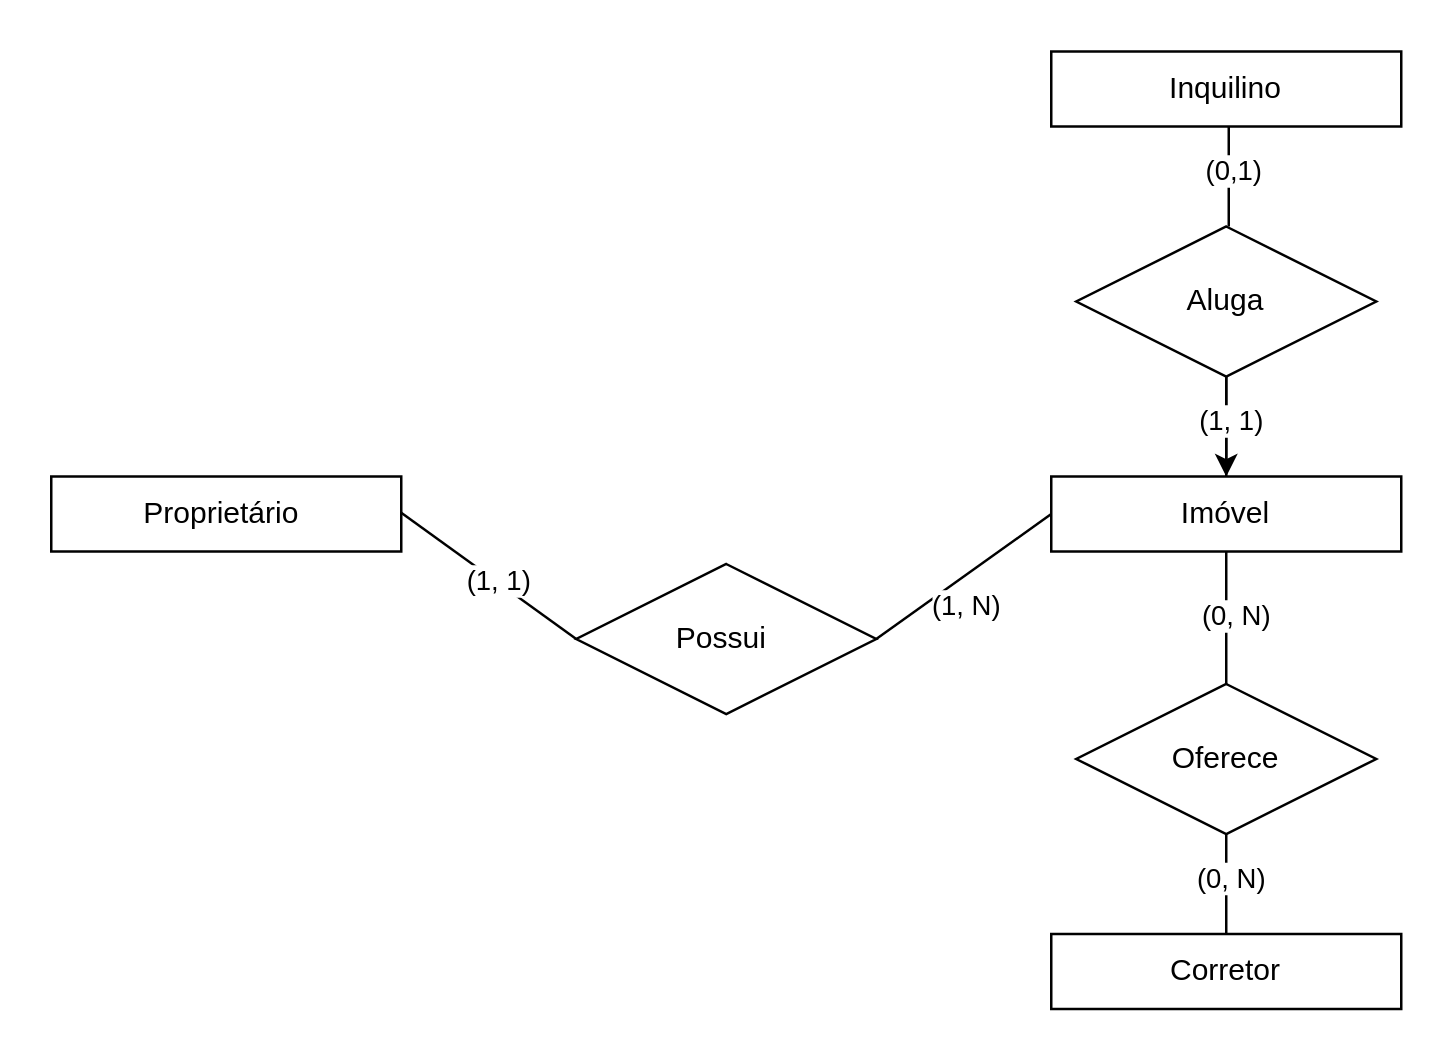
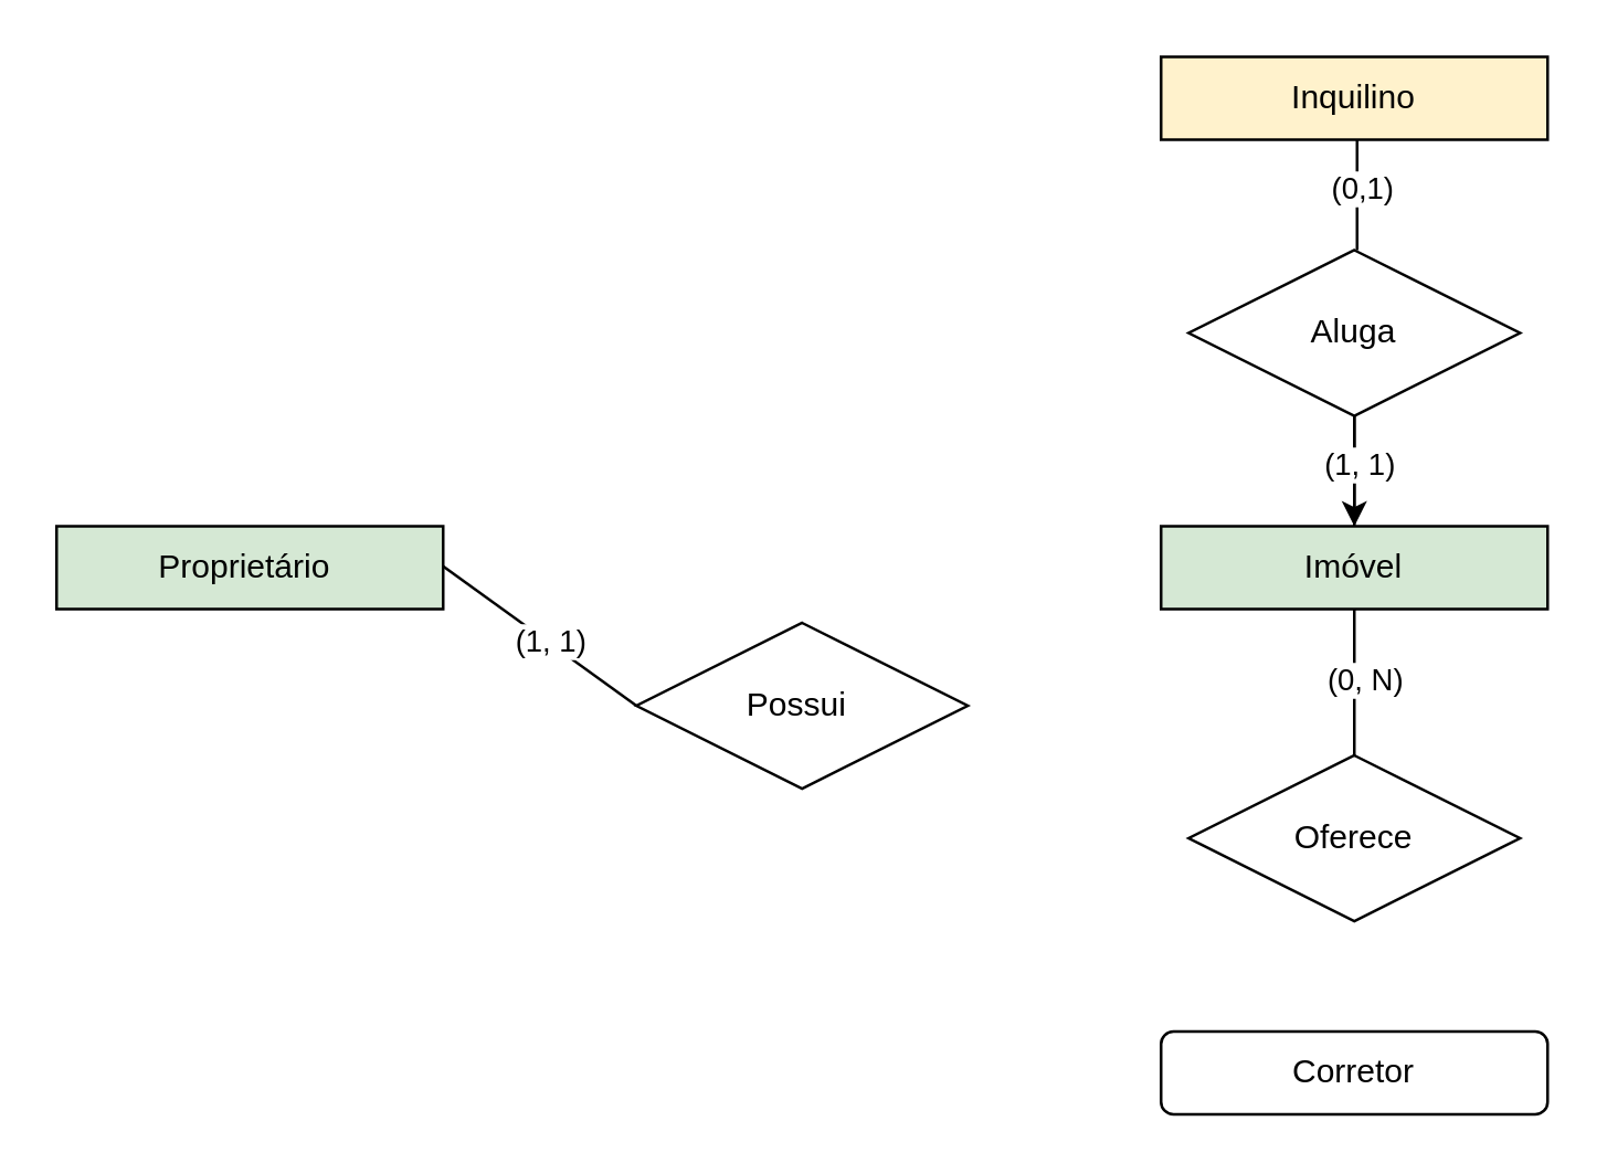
  <mxCell id="0" />
  <mxCell id="1" parent="0" />
- <mxCell id="2" value="Proprietário&amp;nbsp;" style="whiteSpace=wrap;html=1;align=center;" vertex="1" parent="1"><mxGeometry x="20" y="190" width="140" height="30" as="geometry" /></mxCell>
+ <mxCell id="2" value="Proprietário&amp;nbsp;" style="whiteSpace=wrap;html=1;align=center;fillColor=#d5e8d4;" vertex="1" parent="1"><mxGeometry x="20" y="190" width="140" height="30" as="geometry" /></mxCell>
  <mxCell id="3" value="Possui&amp;nbsp;" style="shape=rhombus;perimeter=rhombusPerimeter;whiteSpace=wrap;html=1;align=center;" vertex="1" parent="1"><mxGeometry x="230" y="225" width="120" height="60" as="geometry" /></mxCell>
  <mxCell id="4" value="" style="endArrow=none;html=1;rounded=0;entryX=0;entryY=0.5;entryDx=0;entryDy=0;" edge="1" parent="1" target="3"><mxGeometry relative="1" as="geometry"><mxPoint x="160" y="204.5" as="sourcePoint" /><mxPoint x="320" y="204.5" as="targetPoint" /></mxGeometry></mxCell>
  <mxCell id="5" value="(1, 1)" style="edgeLabel;html=1;align=center;verticalAlign=middle;resizable=0;points=[];" vertex="1" connectable="0" parent="4"><mxGeometry x="0.086" relative="1" as="geometry"><mxPoint as="offset" /></mxGeometry></mxCell>
- <mxCell id="6" value="Imóvel" style="whiteSpace=wrap;html=1;align=center;" vertex="1" parent="1"><mxGeometry x="420" y="190" width="140" height="30" as="geometry" /></mxCell>
- <mxCell id="7" value="" style="endArrow=none;html=1;rounded=0;entryX=0;entryY=0.5;entryDx=0;entryDy=0;exitX=1;exitY=0.5;exitDx=0;exitDy=0;" edge="1" parent="1" source="3" target="6"><mxGeometry relative="1" as="geometry"><mxPoint x="280" y="220" as="sourcePoint" /><mxPoint x="440" y="220" as="targetPoint" /></mxGeometry></mxCell>
- <mxCell id="8" value="(1, N)" style="edgeLabel;html=1;align=center;verticalAlign=middle;resizable=0;points=[];" vertex="1" connectable="0" parent="7"><mxGeometry x="-0.44" relative="1" as="geometry"><mxPoint x="16" as="offset" /></mxGeometry></mxCell>
+ <mxCell id="6" value="Imóvel" style="whiteSpace=wrap;html=1;align=center;fillColor=#d5e8d4;" vertex="1" parent="1"><mxGeometry x="420" y="190" width="140" height="30" as="geometry" /></mxCell>
  <mxCell id="9" value="" style="edgeStyle=orthogonalEdgeStyle;rounded=0;orthogonalLoop=1;jettySize=auto;html=1;" edge="1" parent="1" source="10" target="6"><mxGeometry relative="1" as="geometry" /></mxCell>
  <mxCell id="10" value="Aluga" style="shape=rhombus;perimeter=rhombusPerimeter;whiteSpace=wrap;html=1;align=center;" vertex="1" parent="1"><mxGeometry x="430" y="90" width="120" height="60" as="geometry" /></mxCell>
  <mxCell id="11" value="" style="endArrow=none;html=1;rounded=0;exitX=0.5;exitY=1;exitDx=0;exitDy=0;entryX=0.5;entryY=0;entryDx=0;entryDy=0;" edge="1" parent="1" source="10" target="6"><mxGeometry relative="1" as="geometry"><mxPoint x="280" y="220" as="sourcePoint" /><mxPoint x="440" y="220" as="targetPoint" /></mxGeometry></mxCell>
  <mxCell id="12" value="(1, 1)" style="edgeLabel;html=1;align=center;verticalAlign=middle;resizable=0;points=[];" vertex="1" connectable="0" parent="11"><mxGeometry x="-0.15" y="1" relative="1" as="geometry"><mxPoint as="offset" /></mxGeometry></mxCell>
- <mxCell id="13" value="Inquilino" style="whiteSpace=wrap;html=1;align=center;" vertex="1" parent="1"><mxGeometry x="420" y="20" width="140" height="30" as="geometry" /></mxCell>
+ <mxCell id="13" value="Inquilino" style="whiteSpace=wrap;html=1;align=center;fillColor=#fff2cc;" vertex="1" parent="1"><mxGeometry x="420" y="20" width="140" height="30" as="geometry" /></mxCell>
  <mxCell id="14" value="" style="endArrow=none;html=1;rounded=0;exitX=0.5;exitY=1;exitDx=0;exitDy=0;entryX=0.5;entryY=0;entryDx=0;entryDy=0;" edge="1" parent="1"><mxGeometry relative="1" as="geometry"><mxPoint x="491" y="50" as="sourcePoint" /><mxPoint x="491" y="90" as="targetPoint" /><Array as="points" /></mxGeometry></mxCell>
  <mxCell id="15" value="(0,1)" style="edgeLabel;html=1;align=center;verticalAlign=middle;resizable=0;points=[];" vertex="1" connectable="0" parent="14"><mxGeometry x="-0.15" y="1" relative="1" as="geometry"><mxPoint as="offset" /></mxGeometry></mxCell>
- <mxCell id="16" value="Corretor" style="whiteSpace=wrap;html=1;align=center;" vertex="1" parent="1"><mxGeometry x="420" y="373" width="140" height="30" as="geometry" /></mxCell>
+ <mxCell id="16" value="Corretor" style="whiteSpace=wrap;html=1;align=center;rounded=1;" vertex="1" parent="1"><mxGeometry x="420" y="373" width="140" height="30" as="geometry" /></mxCell>
  <mxCell id="17" value="Oferece" style="shape=rhombus;perimeter=rhombusPerimeter;whiteSpace=wrap;html=1;align=center;" vertex="1" parent="1"><mxGeometry x="430" y="273" width="120" height="60" as="geometry" /></mxCell>
- <mxCell id="18" value="" style="endArrow=none;html=1;rounded=0;exitX=0.5;exitY=1;exitDx=0;exitDy=0;entryX=0.5;entryY=0;entryDx=0;entryDy=0;" edge="1" parent="1" source="17" target="16"><mxGeometry relative="1" as="geometry"><mxPoint x="280" y="403" as="sourcePoint" /><mxPoint x="440" y="403" as="targetPoint" /></mxGeometry></mxCell>
- <mxCell id="19" value="(0, N)" style="edgeLabel;html=1;align=center;verticalAlign=middle;resizable=0;points=[];" vertex="1" connectable="0" parent="18"><mxGeometry x="-0.15" y="1" relative="1" as="geometry"><mxPoint as="offset" /></mxGeometry></mxCell>
  <mxCell id="20" value="" style="endArrow=none;html=1;rounded=0;exitX=0.5;exitY=1;exitDx=0;exitDy=0;entryX=0.5;entryY=0;entryDx=0;entryDy=0;" edge="1" parent="1"><mxGeometry relative="1" as="geometry"><mxPoint x="490" y="220" as="sourcePoint" /><mxPoint x="490" y="273" as="targetPoint" /></mxGeometry></mxCell>
  <mxCell id="21" value="(0, N)" style="edgeLabel;html=1;align=center;verticalAlign=middle;resizable=0;points=[];" vertex="1" connectable="0" parent="20"><mxGeometry x="-0.057" y="3" relative="1" as="geometry"><mxPoint as="offset" /></mxGeometry></mxCell>
